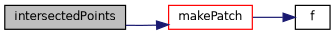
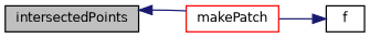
  digraph {
    rankdir=LR
    node [color=black fontname=Helvetica fontsize=10 shape=record]
    edge [color=midnightblue fontname=Helvetica fontsize=10 labelfontname=Helvetica labelfontsize=10 style=solid]
    n1 [fillcolor=grey75 fontcolor=black height=0.2 label=intersectedPoints style=filled width=0.4]
    n2 [color=red height=0.2 label=makePatch width=0.4]
    n3 [height=0.2 label=f width=0.4]
-   n1 -> n2
+   n2 -> n1
    n2 -> n3
  }
